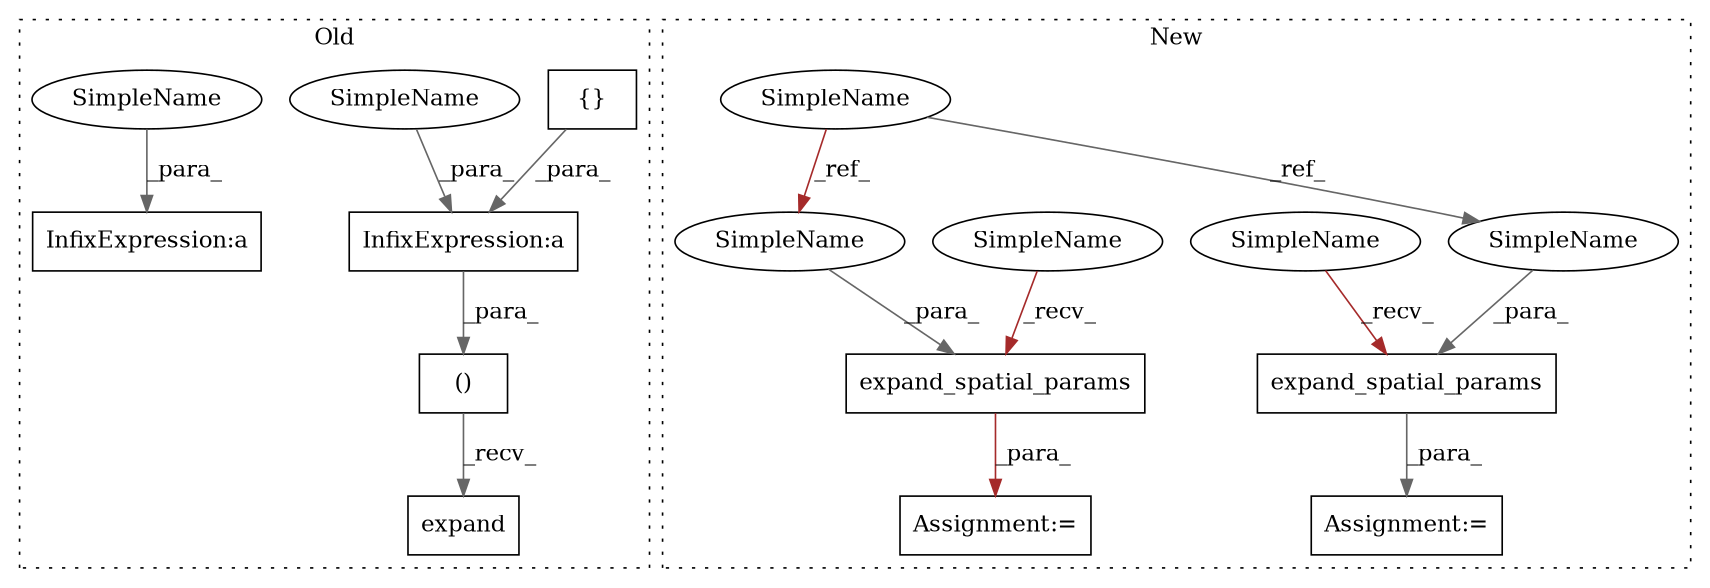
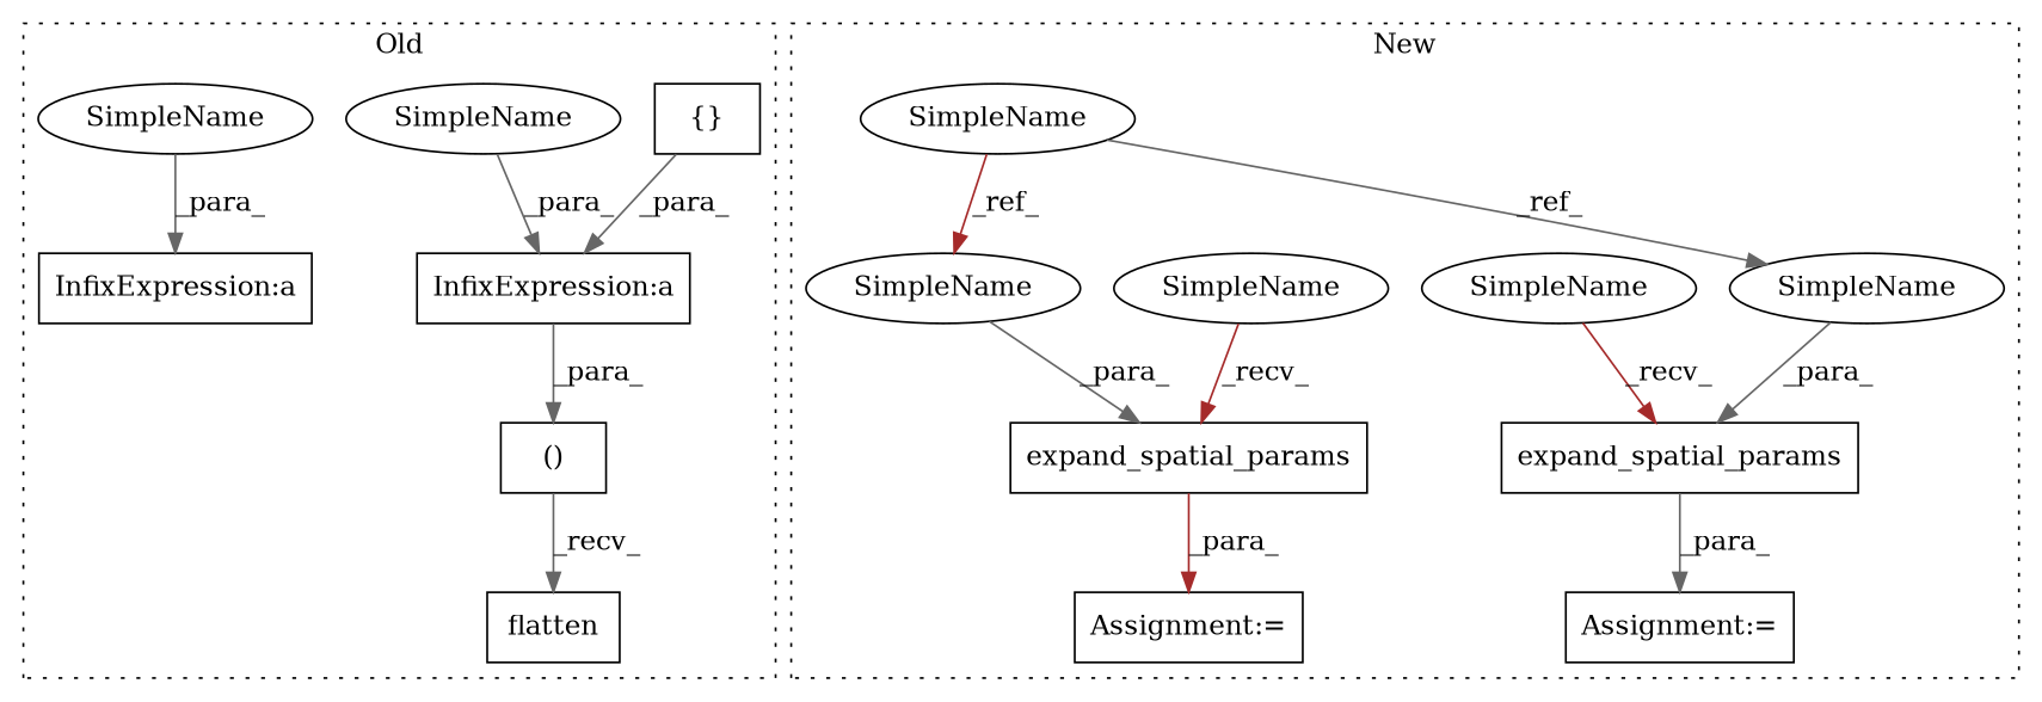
  digraph {
    node [a=42 l=12 shape=box]
    edge [color=gray40]
    n1 [a=106 l=72 label="()" s=1217]
    n2 [a=27 l=3 label="InfixExpression:a" s=1245]
-   n3 [a=32 l=9 label=expand s=1292]
+   n3 [a=32 l=9 label=flatten s=1292]
    n4 [a=27 l=3 label="InfixExpression:a" s=2083]
    n5 [a=4 l="1,1" label="{}" s="1227,1244"]
    n6 [label=SimpleName s=1248 shape=ellipse]
    n7 [label=SimpleName s=2086 shape=ellipse]
    n8 [a=32 l="22,1" label=expand_spatial_params s="1232,1283"]
    n9 [label=SimpleName s=1090 shape=ellipse]
    n10 [a=32 l="22,1" label=expand_spatial_params s="1317,1363"]
    n11 [a=7 l=1 label="Assignment:=" s=1220]
    n12 [a=7 l=1 label="Assignment:=" s=1305]
    n13 [l=10 label=SimpleName s=1221 shape=ellipse]
    n14 [l=10 label=SimpleName s=1306 shape=ellipse]
    n15 [label=SimpleName s=1351 shape=ellipse]
    n16 [label=SimpleName s=1271 shape=ellipse]
    subgraph cluster_1 {
      label=Old
      style=dotted
      n1
      n2
      n3
      n4
      n5
      n6
      n7
    }
    subgraph cluster_2 {
      label=New
      style=dotted
      n8
      n9
      n10
      n11
      n12
      n13
      n14
      n15
      n16
    }
    n1 -> n3 [label=_recv_]
    n2 -> n1 [label=_para_]
    n5 -> n2 [label=_para_]
    n6 -> n2 [label=_para_]
    n7 -> n4 [label=_para_]
    n8 -> n11 [label=_para_]
    n9 -> n15 [label=_ref_ color=brown]
    n9 -> n16 [label=_ref_]
    n10 -> n12 [label=_para_ color=brown]
    n13 -> n8 [label=_recv_ color=brown]
    n14 -> n10 [label=_recv_ color=brown]
    n15 -> n10 [label=_para_]
    n16 -> n8 [label=_para_]
  }
